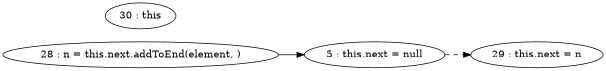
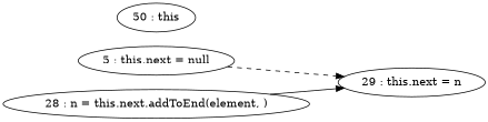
  digraph {
    rankdir=LR
    "5 : this.next = null"
    "29 : this.next = n"
    "28 : n = this.next.addToEnd(element, )"
-   "30 : this"
+   "30 : this" [label="50 : this"]
    "5 : this.next = null" -> "29 : this.next = n" [style=dashed]
-   "28 : n = this.next.addToEnd(element, )" -> "5 : this.next = null"
+   "28 : n = this.next.addToEnd(element, )" -> "29 : this.next = n"
  }
